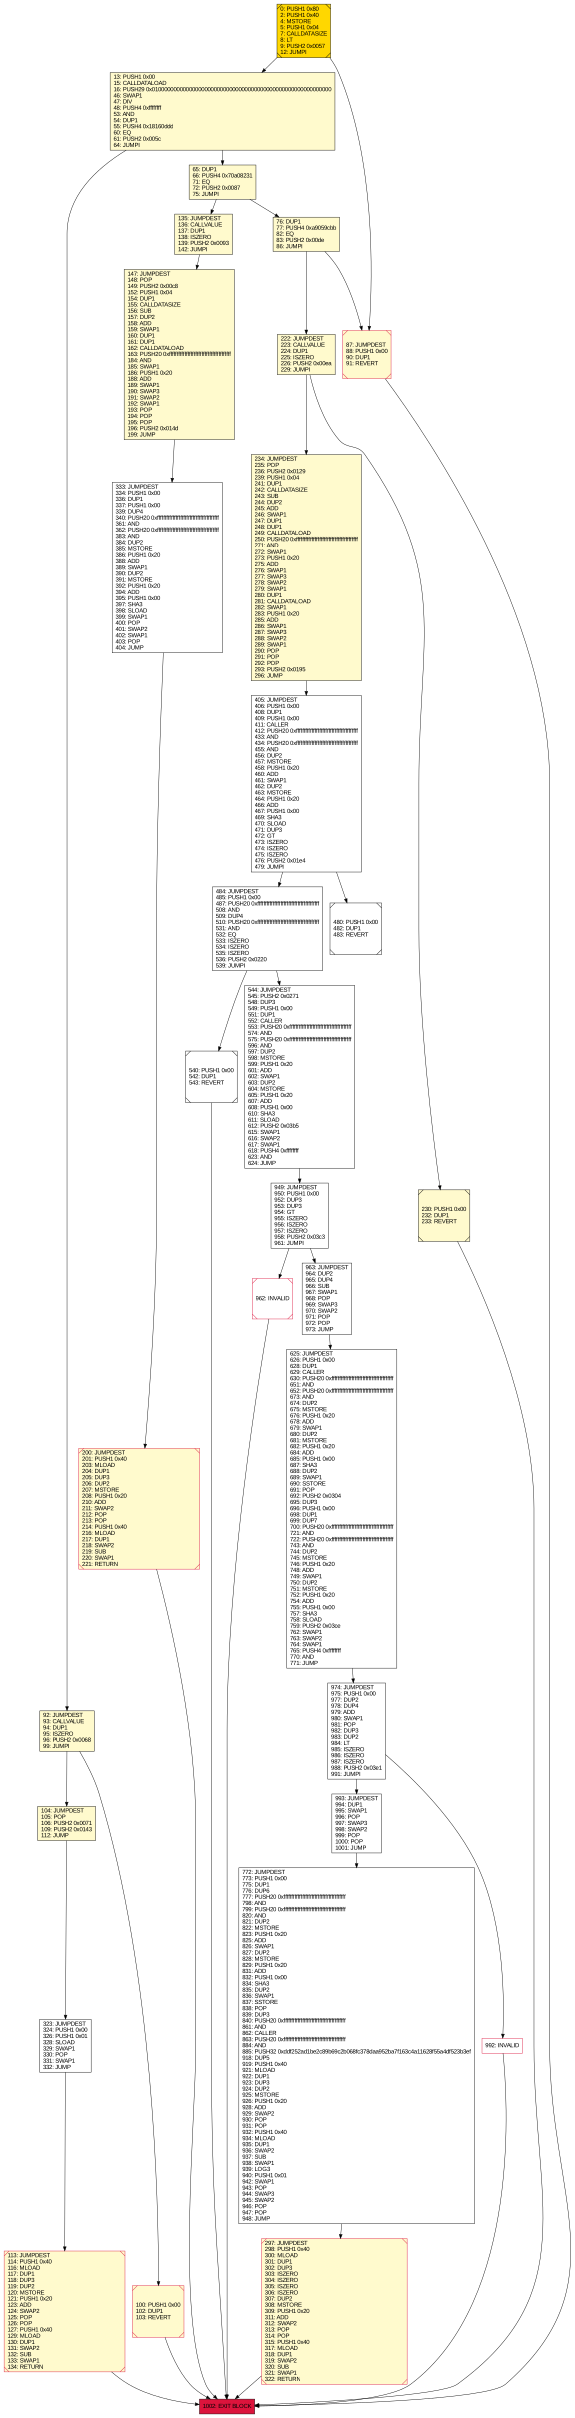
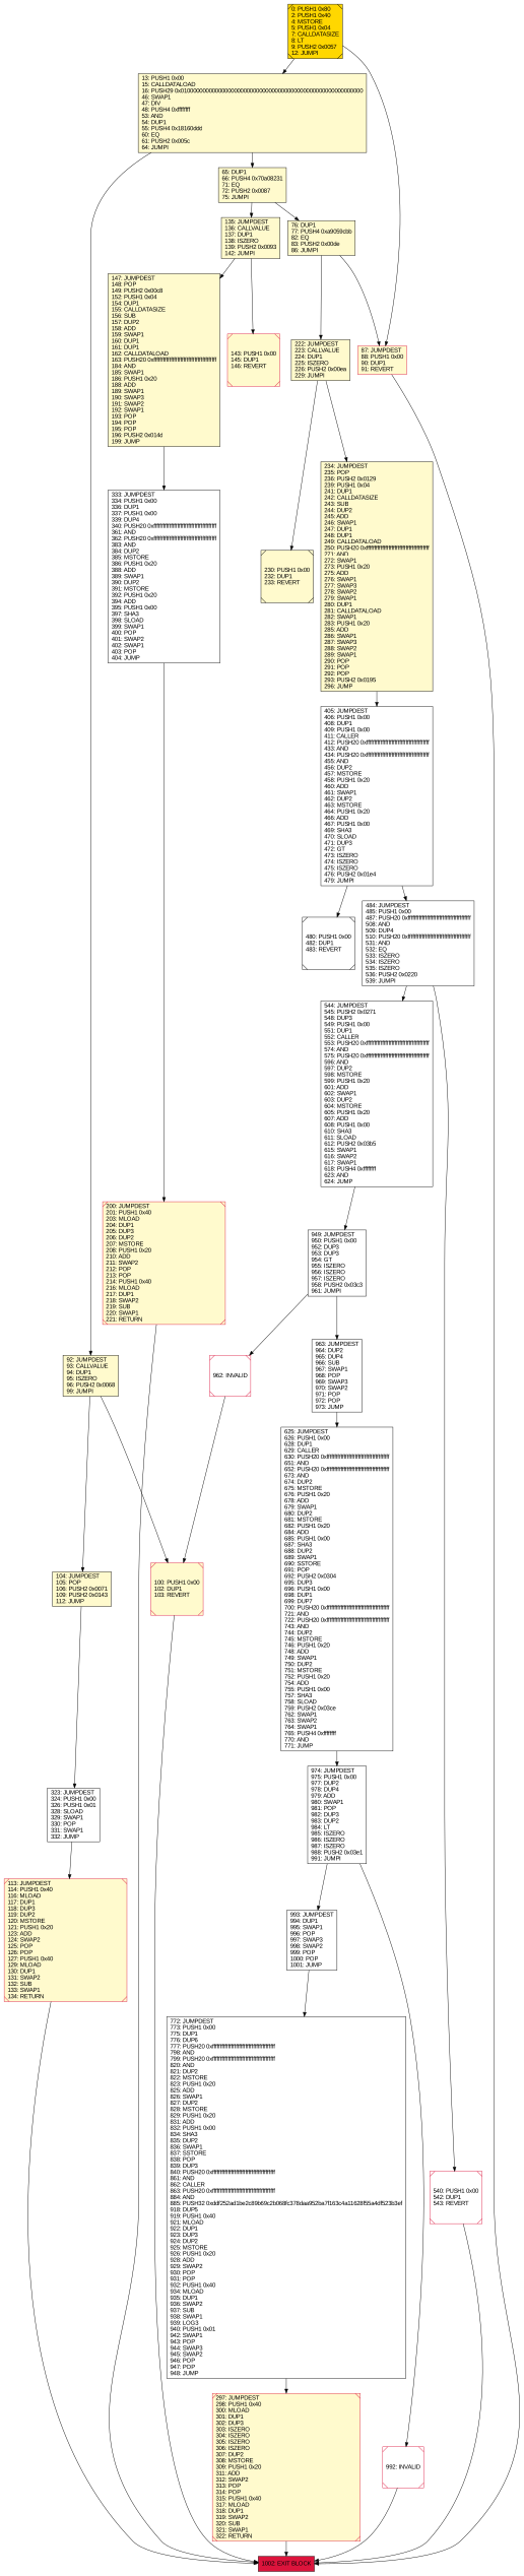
  digraph {
    rankdir=UD
    node [color=black fillcolor=lemonchiffon fontcolor=black fontname=arial shape=box style=filled]
    n1 [fillcolor=white label="480: PUSH1 0x00\l482: DUP1\l483: REVERT\l" shape=Msquare]
    n2 [fillcolor=crimson label="1002: EXIT BLOCK\l"]
    n3 [color=crimson label="113: JUMPDEST\l114: PUSH1 0x40\l116: MLOAD\l117: DUP1\l118: DUP3\l119: DUP2\l120: MSTORE\l121: PUSH1 0x20\l123: ADD\l124: SWAP2\l125: POP\l126: POP\l127: PUSH1 0x40\l129: MLOAD\l130: DUP1\l131: SWAP2\l132: SUB\l133: SWAP1\l134: RETURN\l" shape=Msquare]
    n4 [label="65: DUP1\l66: PUSH4 0x70a08231\l71: EQ\l72: PUSH2 0x0087\l75: JUMPI\l"]
    n5 [label="135: JUMPDEST\l136: CALLVALUE\l137: DUP1\l138: ISZERO\l139: PUSH2 0x0093\l142: JUMPI\l"]
    n6 [label="76: DUP1\l77: PUSH4 0xa9059cbb\l82: EQ\l83: PUSH2 0x00de\l86: JUMPI\l"]
    n7 [label="147: JUMPDEST\l148: POP\l149: PUSH2 0x00c8\l152: PUSH1 0x04\l154: DUP1\l155: CALLDATASIZE\l156: SUB\l157: DUP2\l158: ADD\l159: SWAP1\l160: DUP1\l161: DUP1\l162: CALLDATALOAD\l163: PUSH20 0xffffffffffffffffffffffffffffffffffffffff\l184: AND\l185: SWAP1\l186: PUSH1 0x20\l188: ADD\l189: SWAP1\l190: SWAP3\l191: SWAP2\l192: SWAP1\l193: POP\l194: POP\l195: POP\l196: PUSH2 0x014d\l199: JUMP\l"]
-   n9 [color=crimson label="87: JUMPDEST\l88: PUSH1 0x00\l90: DUP1\l91: REVERT\l" shape=Msquare]
+   n8 [color=crimson label="143: PUSH1 0x00\l145: DUP1\l146: REVERT\l" shape=Msquare]
+   n9 [color=crimson label="87: JUMPDEST\l88: PUSH1 0x00\l90: DUP1\l91: REVERT\l"]
    n10 [label="222: JUMPDEST\l223: CALLVALUE\l224: DUP1\l225: ISZERO\l226: PUSH2 0x00ea\l229: JUMPI\l"]
    n11 [color=crimson label="100: PUSH1 0x00\l102: DUP1\l103: REVERT\l" shape=Msquare]
    n12 [fillcolor=white label="484: JUMPDEST\l485: PUSH1 0x00\l487: PUSH20 0xffffffffffffffffffffffffffffffffffffffff\l508: AND\l509: DUP4\l510: PUSH20 0xffffffffffffffffffffffffffffffffffffffff\l531: AND\l532: EQ\l533: ISZERO\l534: ISZERO\l535: ISZERO\l536: PUSH2 0x0220\l539: JUMPI\l"]
    n13 [fillcolor=white label="544: JUMPDEST\l545: PUSH2 0x0271\l548: DUP3\l549: PUSH1 0x00\l551: DUP1\l552: CALLER\l553: PUSH20 0xffffffffffffffffffffffffffffffffffffffff\l574: AND\l575: PUSH20 0xffffffffffffffffffffffffffffffffffffffff\l596: AND\l597: DUP2\l598: MSTORE\l599: PUSH1 0x20\l601: ADD\l602: SWAP1\l603: DUP2\l604: MSTORE\l605: PUSH1 0x20\l607: ADD\l608: PUSH1 0x00\l610: SHA3\l611: SLOAD\l612: PUSH2 0x03b5\l615: SWAP1\l616: SWAP2\l617: SWAP1\l618: PUSH4 0xffffffff\l623: AND\l624: JUMP\l"]
-   n14 [fillcolor=white label="540: PUSH1 0x00\l542: DUP1\l543: REVERT\l" shape=Msquare]
+   n14 [color=crimson fillcolor=white label="540: PUSH1 0x00\l542: DUP1\l543: REVERT\l" shape=Msquare]
    n15 [fillcolor=white label="949: JUMPDEST\l950: PUSH1 0x00\l952: DUP3\l953: DUP3\l954: GT\l955: ISZERO\l956: ISZERO\l957: ISZERO\l958: PUSH2 0x03c3\l961: JUMPI\l"]
    n16 [label="230: PUSH1 0x00\l232: DUP1\l233: REVERT\l" shape=Msquare]
    n17 [fillcolor=white label="625: JUMPDEST\l626: PUSH1 0x00\l628: DUP1\l629: CALLER\l630: PUSH20 0xffffffffffffffffffffffffffffffffffffffff\l651: AND\l652: PUSH20 0xffffffffffffffffffffffffffffffffffffffff\l673: AND\l674: DUP2\l675: MSTORE\l676: PUSH1 0x20\l678: ADD\l679: SWAP1\l680: DUP2\l681: MSTORE\l682: PUSH1 0x20\l684: ADD\l685: PUSH1 0x00\l687: SHA3\l688: DUP2\l689: SWAP1\l690: SSTORE\l691: POP\l692: PUSH2 0x0304\l695: DUP3\l696: PUSH1 0x00\l698: DUP1\l699: DUP7\l700: PUSH20 0xffffffffffffffffffffffffffffffffffffffff\l721: AND\l722: PUSH20 0xffffffffffffffffffffffffffffffffffffffff\l743: AND\l744: DUP2\l745: MSTORE\l746: PUSH1 0x20\l748: ADD\l749: SWAP1\l750: DUP2\l751: MSTORE\l752: PUSH1 0x20\l754: ADD\l755: PUSH1 0x00\l757: SHA3\l758: SLOAD\l759: PUSH2 0x03ce\l762: SWAP1\l763: SWAP2\l764: SWAP1\l765: PUSH4 0xffffffff\l770: AND\l771: JUMP\l"]
    n18 [fillcolor=white label="974: JUMPDEST\l975: PUSH1 0x00\l977: DUP2\l978: DUP4\l979: ADD\l980: SWAP1\l981: POP\l982: DUP3\l983: DUP2\l984: LT\l985: ISZERO\l986: ISZERO\l987: ISZERO\l988: PUSH2 0x03e1\l991: JUMPI\l"]
-   n19 [color=crimson fillcolor=white label="992: INVALID\l"]
+   n19 [color=crimson fillcolor=white label="992: INVALID\l" shape=Msquare]
    n20 [fillcolor=white label="993: JUMPDEST\l994: DUP1\l995: SWAP1\l996: POP\l997: SWAP3\l998: SWAP2\l999: POP\l1000: POP\l1001: JUMP\l"]
    n21 [fillcolor=white label="963: JUMPDEST\l964: DUP2\l965: DUP4\l966: SUB\l967: SWAP1\l968: POP\l969: SWAP3\l970: SWAP2\l971: POP\l972: POP\l973: JUMP\l"]
    n22 [color=crimson fillcolor=white label="962: INVALID\l" shape=Msquare]
    n23 [label="234: JUMPDEST\l235: POP\l236: PUSH2 0x0129\l239: PUSH1 0x04\l241: DUP1\l242: CALLDATASIZE\l243: SUB\l244: DUP2\l245: ADD\l246: SWAP1\l247: DUP1\l248: DUP1\l249: CALLDATALOAD\l250: PUSH20 0xffffffffffffffffffffffffffffffffffffffff\l271: AND\l272: SWAP1\l273: PUSH1 0x20\l275: ADD\l276: SWAP1\l277: SWAP3\l278: SWAP2\l279: SWAP1\l280: DUP1\l281: CALLDATALOAD\l282: SWAP1\l283: PUSH1 0x20\l285: ADD\l286: SWAP1\l287: SWAP3\l288: SWAP2\l289: SWAP1\l290: POP\l291: POP\l292: POP\l293: PUSH2 0x0195\l296: JUMP\l"]
    n24 [fillcolor=white label="405: JUMPDEST\l406: PUSH1 0x00\l408: DUP1\l409: PUSH1 0x00\l411: CALLER\l412: PUSH20 0xffffffffffffffffffffffffffffffffffffffff\l433: AND\l434: PUSH20 0xffffffffffffffffffffffffffffffffffffffff\l455: AND\l456: DUP2\l457: MSTORE\l458: PUSH1 0x20\l460: ADD\l461: SWAP1\l462: DUP2\l463: MSTORE\l464: PUSH1 0x20\l466: ADD\l467: PUSH1 0x00\l469: SHA3\l470: SLOAD\l471: DUP3\l472: GT\l473: ISZERO\l474: ISZERO\l475: ISZERO\l476: PUSH2 0x01e4\l479: JUMPI\l"]
    n25 [fillcolor=white label="772: JUMPDEST\l773: PUSH1 0x00\l775: DUP1\l776: DUP6\l777: PUSH20 0xffffffffffffffffffffffffffffffffffffffff\l798: AND\l799: PUSH20 0xffffffffffffffffffffffffffffffffffffffff\l820: AND\l821: DUP2\l822: MSTORE\l823: PUSH1 0x20\l825: ADD\l826: SWAP1\l827: DUP2\l828: MSTORE\l829: PUSH1 0x20\l831: ADD\l832: PUSH1 0x00\l834: SHA3\l835: DUP2\l836: SWAP1\l837: SSTORE\l838: POP\l839: DUP3\l840: PUSH20 0xffffffffffffffffffffffffffffffffffffffff\l861: AND\l862: CALLER\l863: PUSH20 0xffffffffffffffffffffffffffffffffffffffff\l884: AND\l885: PUSH32 0xddf252ad1be2c89b69c2b068fc378daa952ba7f163c4a11628f55a4df523b3ef\l918: DUP5\l919: PUSH1 0x40\l921: MLOAD\l922: DUP1\l923: DUP3\l924: DUP2\l925: MSTORE\l926: PUSH1 0x20\l928: ADD\l929: SWAP2\l930: POP\l931: POP\l932: PUSH1 0x40\l934: MLOAD\l935: DUP1\l936: SWAP2\l937: SUB\l938: SWAP1\l939: LOG3\l940: PUSH1 0x01\l942: SWAP1\l943: POP\l944: SWAP3\l945: SWAP2\l946: POP\l947: POP\l948: JUMP\l"]
    n26 [fillcolor=white label="333: JUMPDEST\l334: PUSH1 0x00\l336: DUP1\l337: PUSH1 0x00\l339: DUP4\l340: PUSH20 0xffffffffffffffffffffffffffffffffffffffff\l361: AND\l362: PUSH20 0xffffffffffffffffffffffffffffffffffffffff\l383: AND\l384: DUP2\l385: MSTORE\l386: PUSH1 0x20\l388: ADD\l389: SWAP1\l390: DUP2\l391: MSTORE\l392: PUSH1 0x20\l394: ADD\l395: PUSH1 0x00\l397: SHA3\l398: SLOAD\l399: SWAP1\l400: POP\l401: SWAP2\l402: SWAP1\l403: POP\l404: JUMP\l"]
    n27 [color=crimson label="200: JUMPDEST\l201: PUSH1 0x40\l203: MLOAD\l204: DUP1\l205: DUP3\l206: DUP2\l207: MSTORE\l208: PUSH1 0x20\l210: ADD\l211: SWAP2\l212: POP\l213: POP\l214: PUSH1 0x40\l216: MLOAD\l217: DUP1\l218: SWAP2\l219: SUB\l220: SWAP1\l221: RETURN\l" shape=Msquare]
    n28 [color=crimson label="297: JUMPDEST\l298: PUSH1 0x40\l300: MLOAD\l301: DUP1\l302: DUP3\l303: ISZERO\l304: ISZERO\l305: ISZERO\l306: ISZERO\l307: DUP2\l308: MSTORE\l309: PUSH1 0x20\l311: ADD\l312: SWAP2\l313: POP\l314: POP\l315: PUSH1 0x40\l317: MLOAD\l318: DUP1\l319: SWAP2\l320: SUB\l321: SWAP1\l322: RETURN\l" shape=Msquare]
    n29 [fillcolor=white label="323: JUMPDEST\l324: PUSH1 0x00\l326: PUSH1 0x01\l328: SLOAD\l329: SWAP1\l330: POP\l331: SWAP1\l332: JUMP\l"]
    n30 [label="92: JUMPDEST\l93: CALLVALUE\l94: DUP1\l95: ISZERO\l96: PUSH2 0x0068\l99: JUMPI\l"]
    n31 [label="104: JUMPDEST\l105: POP\l106: PUSH2 0x0071\l109: PUSH2 0x0143\l112: JUMP\l"]
    n32 [label="13: PUSH1 0x00\l15: CALLDATALOAD\l16: PUSH29 0x0100000000000000000000000000000000000000000000000000000000\l46: SWAP1\l47: DIV\l48: PUSH4 0xffffffff\l53: AND\l54: DUP1\l55: PUSH4 0x18160ddd\l60: EQ\l61: PUSH2 0x005c\l64: JUMPI\l"]
    n33 [fillcolor=gold label="0: PUSH1 0x80\l2: PUSH1 0x40\l4: MSTORE\l5: PUSH1 0x04\l7: CALLDATASIZE\l8: LT\l9: PUSH2 0x0057\l12: JUMPI\l" shape=Msquare]
    n3 -> n2
    n4 -> n5
    n4 -> n6
    n5 -> n7
+   n5 -> n8
    n6 -> n9
    n6 -> n10
    n7 -> n26
    n9 -> n2
    n10 -> n16
    n10 -> n23
    n11 -> n2
    n12 -> n13
    n12 -> n14
    n13 -> n15
    n14 -> n2
    n15 -> n21
    n15 -> n22
-   n16 -> n2
    n17 -> n18
    n18 -> n19
    n18 -> n20
    n19 -> n2
    n20 -> n25
    n21 -> n17
-   n22 -> n2
+   n22 -> n11
    n23 -> n24
    n24 -> n1
    n24 -> n12
    n25 -> n28
    n26 -> n27
    n27 -> n2
    n28 -> n2
    n29 -> n3
    n30 -> n11
    n30 -> n31
    n31 -> n29
    n32 -> n4
    n32 -> n30
    n33 -> n9
    n33 -> n32
  }
